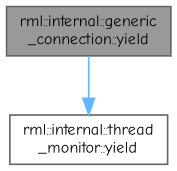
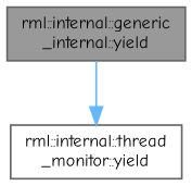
  digraph {
    rankdir=TB
    fontname="Comic Neue"
    node [fontname="Comic Neue" fontsize=10 shape=box style=filled]
-   n1 [color=gray40 fillcolor=grey60 fontcolor=black height=0.2 label="rml::internal::generic\l_connection::yield" width=0.4]
+   n1 [color=gray40 fillcolor=grey60 fontcolor=black height=0.2 label="rml::internal::generic\l_internal::yield" width=0.4]
    n2 [color=grey40 fillcolor=white height=0.2 label="rml::internal::thread\l_monitor::yield" width=0.4]
    n1 -> n2 [color=steelblue1 fontname="Comic Neue" fontsize=10 labelfontname=Helvetica labelfontsize=10 style=solid]
  }
